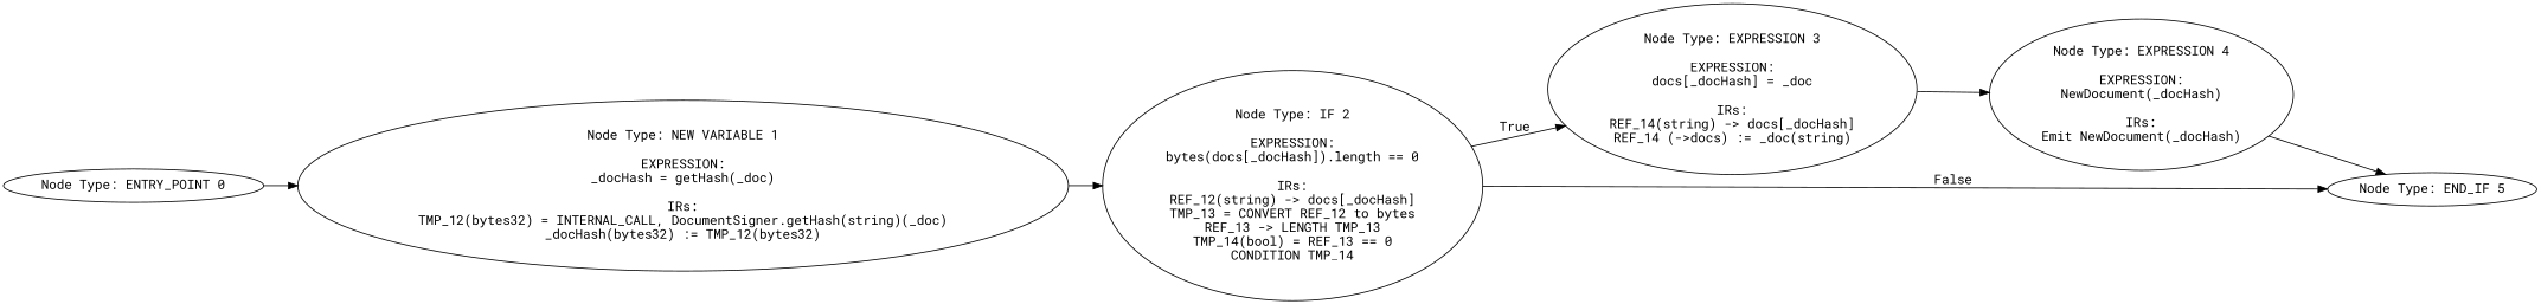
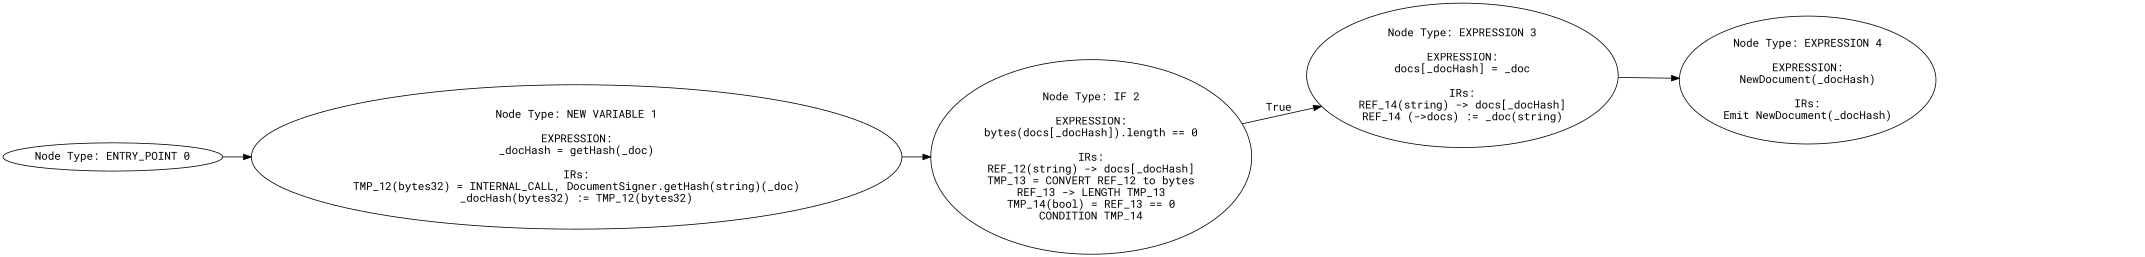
  digraph {
    rankdir=LR
    fontname="Roboto Mono"
    node [fontname="Roboto Mono"]
    edge [fontname="Roboto Mono"]
    n1 [label="Node Type: ENTRY_POINT 0\n"]
    n2 [label="Node Type: NEW VARIABLE 1\n\nEXPRESSION:\n_docHash = getHash(_doc)\n\nIRs:\nTMP_12(bytes32) = INTERNAL_CALL, DocumentSigner.getHash(string)(_doc)\n_docHash(bytes32) := TMP_12(bytes32)"]
    n3 [label="Node Type: IF 2\n\nEXPRESSION:\nbytes(docs[_docHash]).length == 0\n\nIRs:\nREF_12(string) -> docs[_docHash]\nTMP_13 = CONVERT REF_12 to bytes\nREF_13 -> LENGTH TMP_13\nTMP_14(bool) = REF_13 == 0\nCONDITION TMP_14"]
    n4 [label="Node Type: EXPRESSION 3\n\nEXPRESSION:\ndocs[_docHash] = _doc\n\nIRs:\nREF_14(string) -> docs[_docHash]\nREF_14 (->docs) := _doc(string)"]
-   n5 [label="Node Type: END_IF 5\n"]
    n6 [label="Node Type: EXPRESSION 4\n\nEXPRESSION:\nNewDocument(_docHash)\n\nIRs:\nEmit NewDocument(_docHash)"]
    n1 -> n2
    n2 -> n3
    n3 -> n4 [label=True]
-   n3 -> n5 [label=False]
    n4 -> n6
-   n6 -> n5
  }
